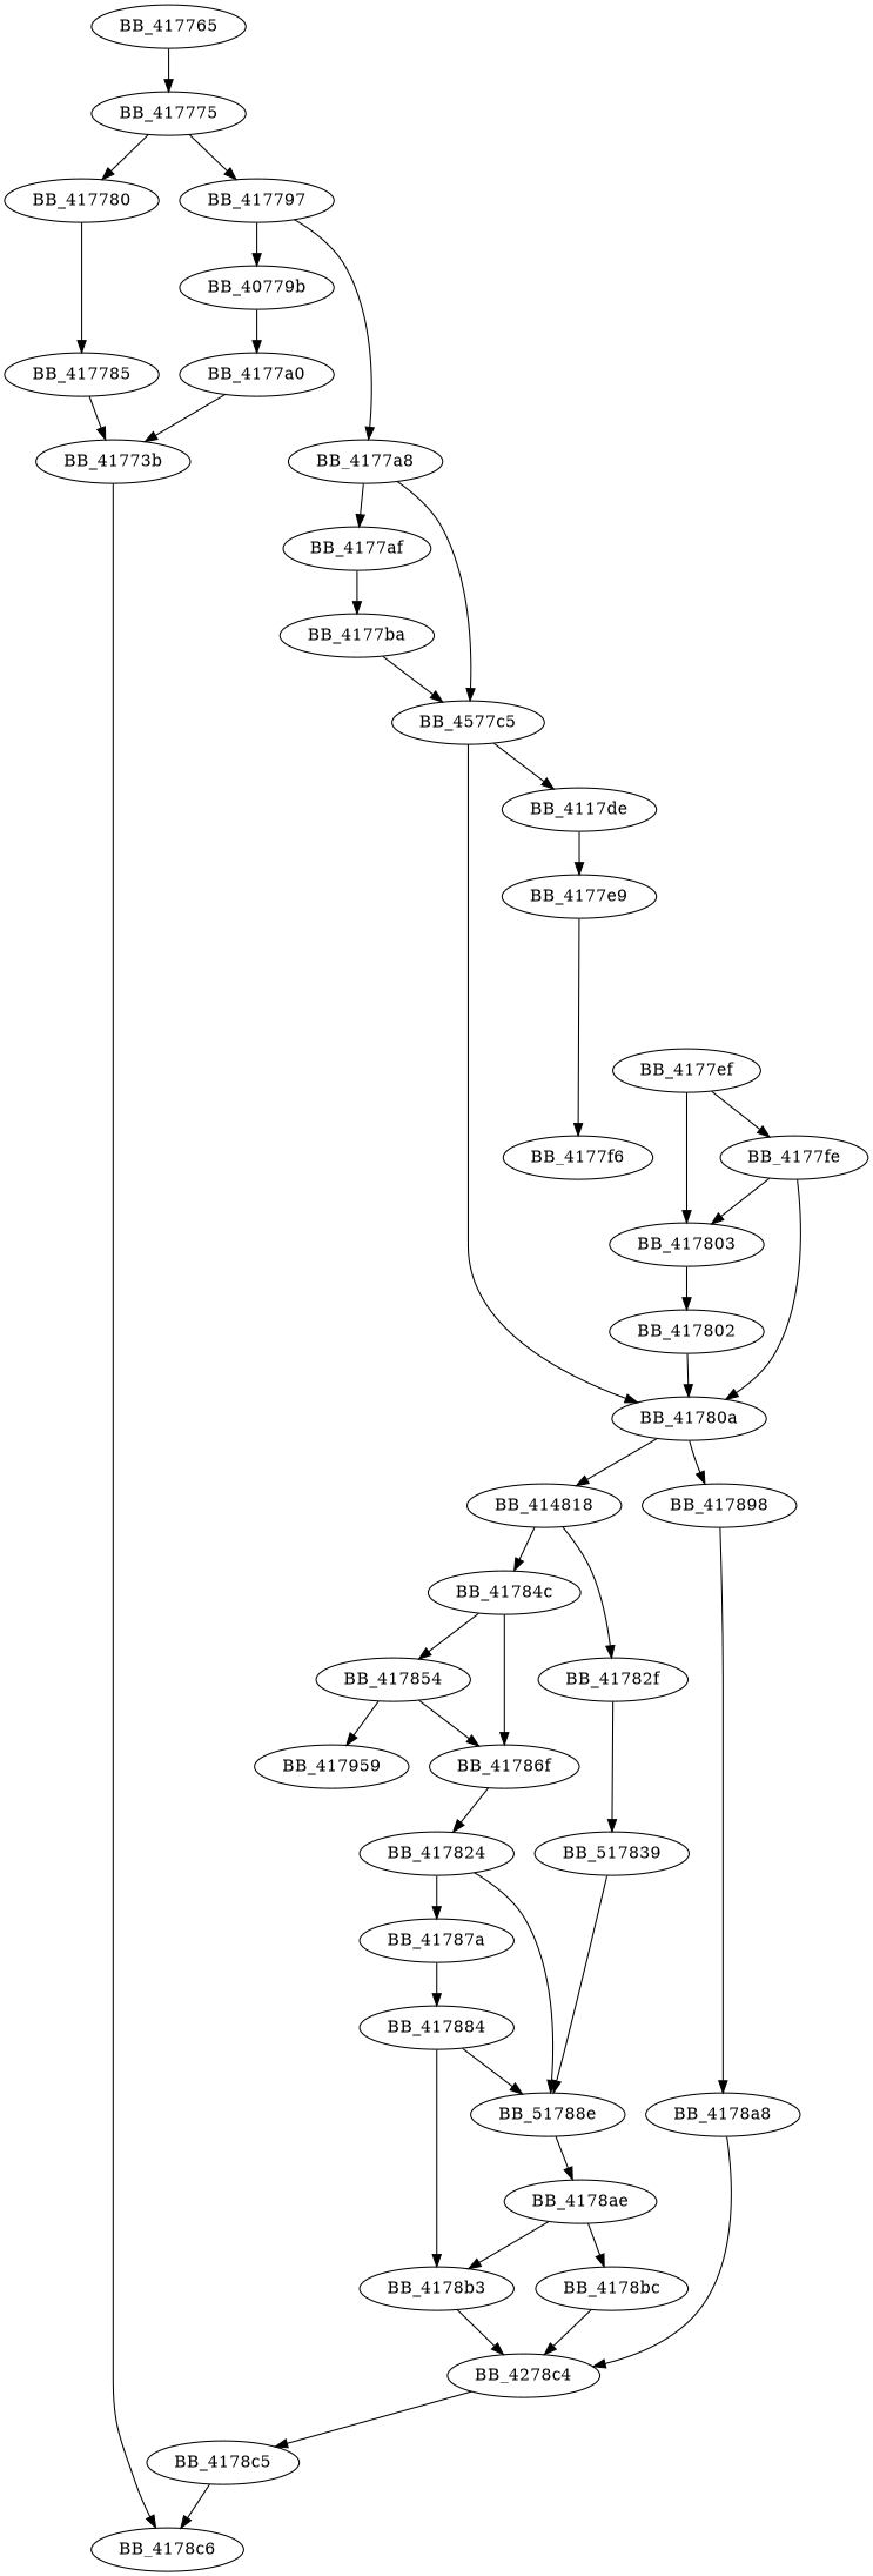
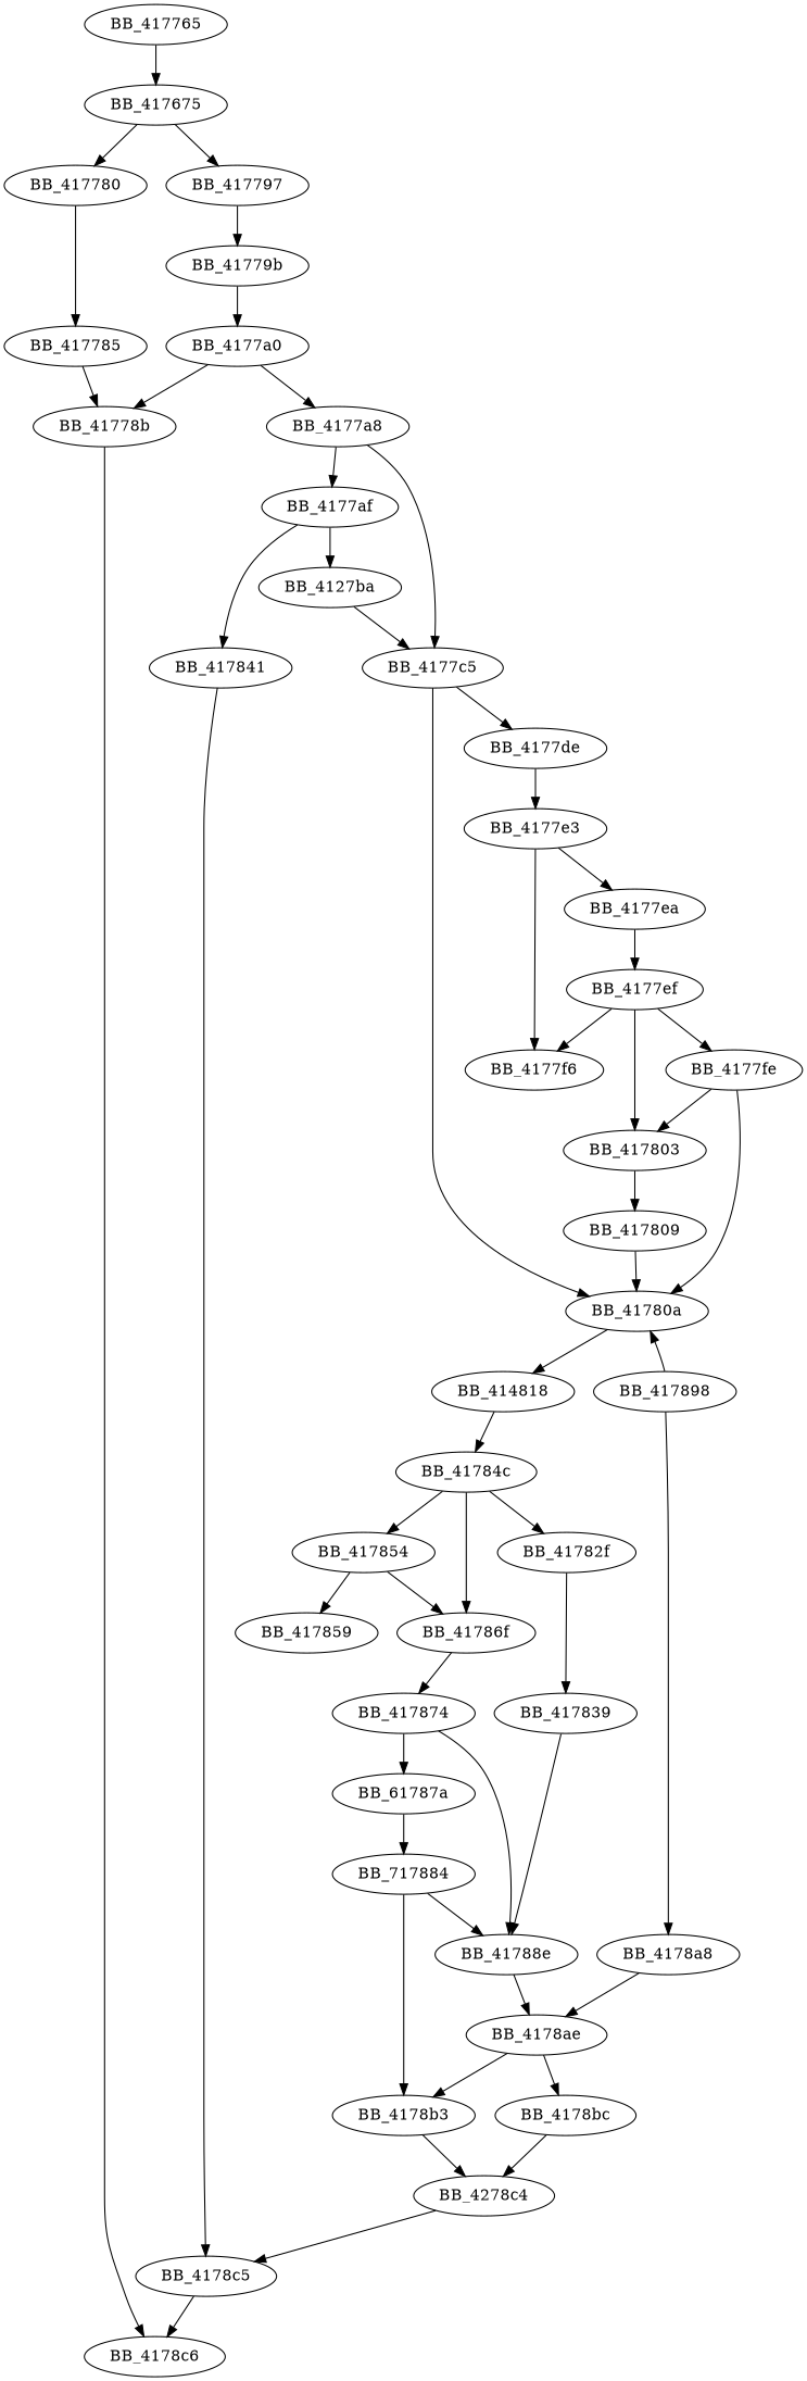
  digraph {
    BB_417765
-   BB_417775
+   BB_417775 [label=BB_417675]
    BB_417780
    BB_417797
    BB_417785
-   BB_41779b [label=BB_40779b]
+   BB_41779b
    BB_4177a8
-   BB_41778b [label=BB_41773b]
+   BB_41778b
    BB_4177a0
    BB_4177af
-   BB_4177c5 [label=BB_4577c5]
+   BB_4177c5
    BB_4178c6
-   BB_4177ba
-   BB_4177de [label=BB_4117de]
+   BB_4177ba [label=BB_4127ba]
+   BB_417841
+   BB_4177de
    BB_41780a
    BB_4178c5
-   BB_4177e3 [label=BB_4177e9]
+   BB_4177e3
    n19 [label=BB_414818]
    BB_417898
+   BB_4177ea
    BB_4177f6
    BB_41782f
    BB_41784c
    BB_4178a8
    BB_4177ef
    BB_4177fe
    BB_417803
-   BB_417809 [label=BB_417802]
-   BB_417839 [label=BB_517839]
+   BB_417809
+   BB_417839
    BB_417854
    BB_41786f
    BB_4178ae
-   BB_41788e [label=BB_51788e]
-   BB_417859 [label=BB_417959]
-   BB_417874 [label=BB_417824]
+   BB_41788e
+   BB_417859
+   BB_417874
    BB_4178b3
    BB_4178bc
-   BB_41787a
-   BB_417884
+   BB_41787a [label=BB_61787a]
+   BB_417884 [label=BB_717884]
    n41 [label=BB_4278c4]
    BB_417765 -> BB_417775
    BB_417775 -> BB_417780
    BB_417775 -> BB_417797
    BB_417780 -> BB_417785
    BB_417797 -> BB_41779b
-   BB_417797 -> BB_4177a8
+   BB_4177a0 -> BB_4177a8
    BB_417785 -> BB_41778b
    BB_41779b -> BB_4177a0
    BB_4177a8 -> BB_4177af
    BB_4177a8 -> BB_4177c5
    BB_41778b -> BB_4178c6
    BB_4177a0 -> BB_41778b
    BB_4177af -> BB_4177ba
+   BB_4177af -> BB_417841
    BB_4177c5 -> BB_4177de
    BB_4177c5 -> BB_41780a
    BB_4177ba -> BB_4177c5
+   BB_417841 -> BB_4178c5
    BB_4177de -> BB_4177e3
    BB_41780a -> n19
-   BB_41780a -> BB_417898
+   BB_417898 -> BB_41780a
    BB_4178c5 -> BB_4178c6
+   BB_4177e3 -> BB_4177ea
    BB_4177e3 -> BB_4177f6
-   n19 -> BB_41782f
+   BB_41784c -> BB_41782f
    n19 -> BB_41784c
    BB_417898 -> BB_4178a8
+   BB_4177ea -> BB_4177ef
    BB_41782f -> BB_417839
    BB_41784c -> BB_417854
    BB_41784c -> BB_41786f
-   BB_4178a8 -> n41
+   BB_4178a8 -> BB_4178ae
+   BB_4177ef -> BB_4177f6
    BB_4177ef -> BB_4177fe
    BB_4177ef -> BB_417803
    BB_4177fe -> BB_41780a
    BB_4177fe -> BB_417803
    BB_417803 -> BB_417809
    BB_417809 -> BB_41780a
    BB_417839 -> BB_41788e
    BB_417854 -> BB_41786f
    BB_417854 -> BB_417859
    BB_41786f -> BB_417874
    BB_4178ae -> BB_4178b3
    BB_4178ae -> BB_4178bc
    BB_41788e -> BB_4178ae
    BB_417874 -> BB_41788e
    BB_417874 -> BB_41787a
    BB_4178b3 -> n41
    BB_4178bc -> n41
    BB_41787a -> BB_417884
    BB_417884 -> BB_41788e
    BB_417884 -> BB_4178b3
    n41 -> BB_4178c5
  }
